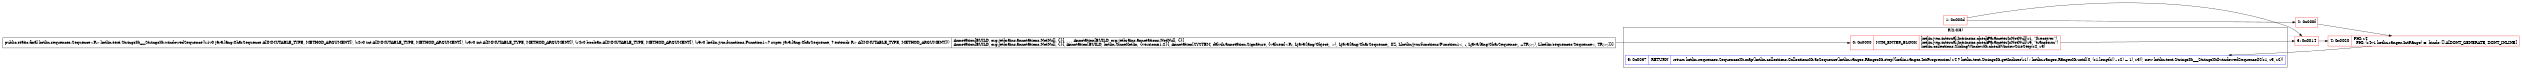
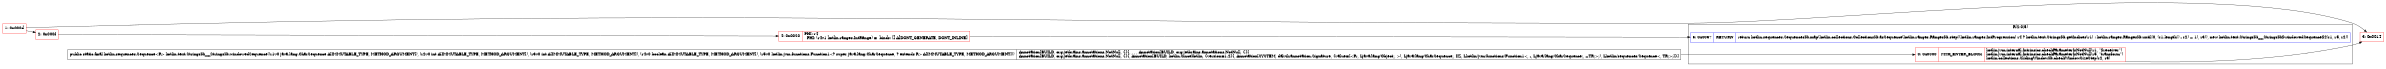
  digraph {
    rankdir=LR
    node [color=red shape=record]
    n1 [label="{0\:\ 0x0000|MTH_ENTER_BLOCK\l|kotlin.jvm.internal.Intrinsics.checkParameterIsNotNull(r1, \"$receiver\")\lkotlin.jvm.internal.Intrinsics.checkParameterIsNotNull(r5, \"transform\")\lkotlin.collections.SlidingWindowKt.checkWindowSizeStep(r2, r3)\l}"]
    n2 [color=blue label="{5\:\ 0x0037|RETURN\l|return kotlin.sequences.SequencesKt.map(kotlin.collections.CollectionsKt.asSequence(kotlin.ranges.RangesKt.step((kotlin.ranges.IntProgression) r4 ? kotlin.text.StringsKt.getIndices(r1) : kotlin.ranges.RangesKt.until(0, (r1.length() \- r2) + 1), r3)), new kotlin.text.StringsKt___StringsKt$windowedSequence$2(r1, r5, r2))\l}"]
    n3 [label="{3\:\ 0x0014}"]
    n4 [label="{1\:\ 0x000d}"]
    n5 [label="{2\:\ 0x000f}"]
    n6 [label="{4\:\ 0x0020|PHI: r4 \l  PHI: (r4v1 kotlin.ranges.IntRange) =  binds: [] A[DONT_GENERATE, DONT_INLINE]\l}"]
    n7 [label="{public static final kotlin.sequences.Sequence\<R\> kotlin.text.StringsKt___StringsKt.windowedSequence((r1v0 java.lang.CharSequence A[IMMUTABLE_TYPE, METHOD_ARGUMENT]), (r2v0 int A[IMMUTABLE_TYPE, METHOD_ARGUMENT]), (r3v0 int A[IMMUTABLE_TYPE, METHOD_ARGUMENT]), (r4v0 boolean A[IMMUTABLE_TYPE, METHOD_ARGUMENT]), (r5v0 kotlin.jvm.functions.Function1\<? super java.lang.CharSequence, ? extends R\> A[IMMUTABLE_TYPE, METHOD_ARGUMENT]))  | Annotation[BUILD, org.jetbrains.annotations.NotNull, \{\}], , , , Annotation[BUILD, org.jetbrains.annotations.NotNull, \{\}]\lAnnotation[BUILD, org.jetbrains.annotations.NotNull, \{\}], Annotation[BUILD, kotlin.SinceKotlin, \{version=1.2\}], Annotation[SYSTEM, dalvik.annotation.Signature, \{value=[\<R:, Ljava\/lang\/Object;, \>(, Ljava\/lang\/CharSequence;, IIZ, Lkotlin\/jvm\/functions\/Function1\<, \-, Ljava\/lang\/CharSequence;, +TR;\>;), Lkotlin\/sequences\/Sequence\<, TR;\>;]\}]\l}" color=""]
    subgraph cluster_1 {
      label="R(2:0|5)"
      n1
      n2
    }
    n1 -> n3
-   n3 -> n6
    n4 -> n3
    n4 -> n5
    n5 -> n6
    n6 -> n2
    n7 -> n1
  }
